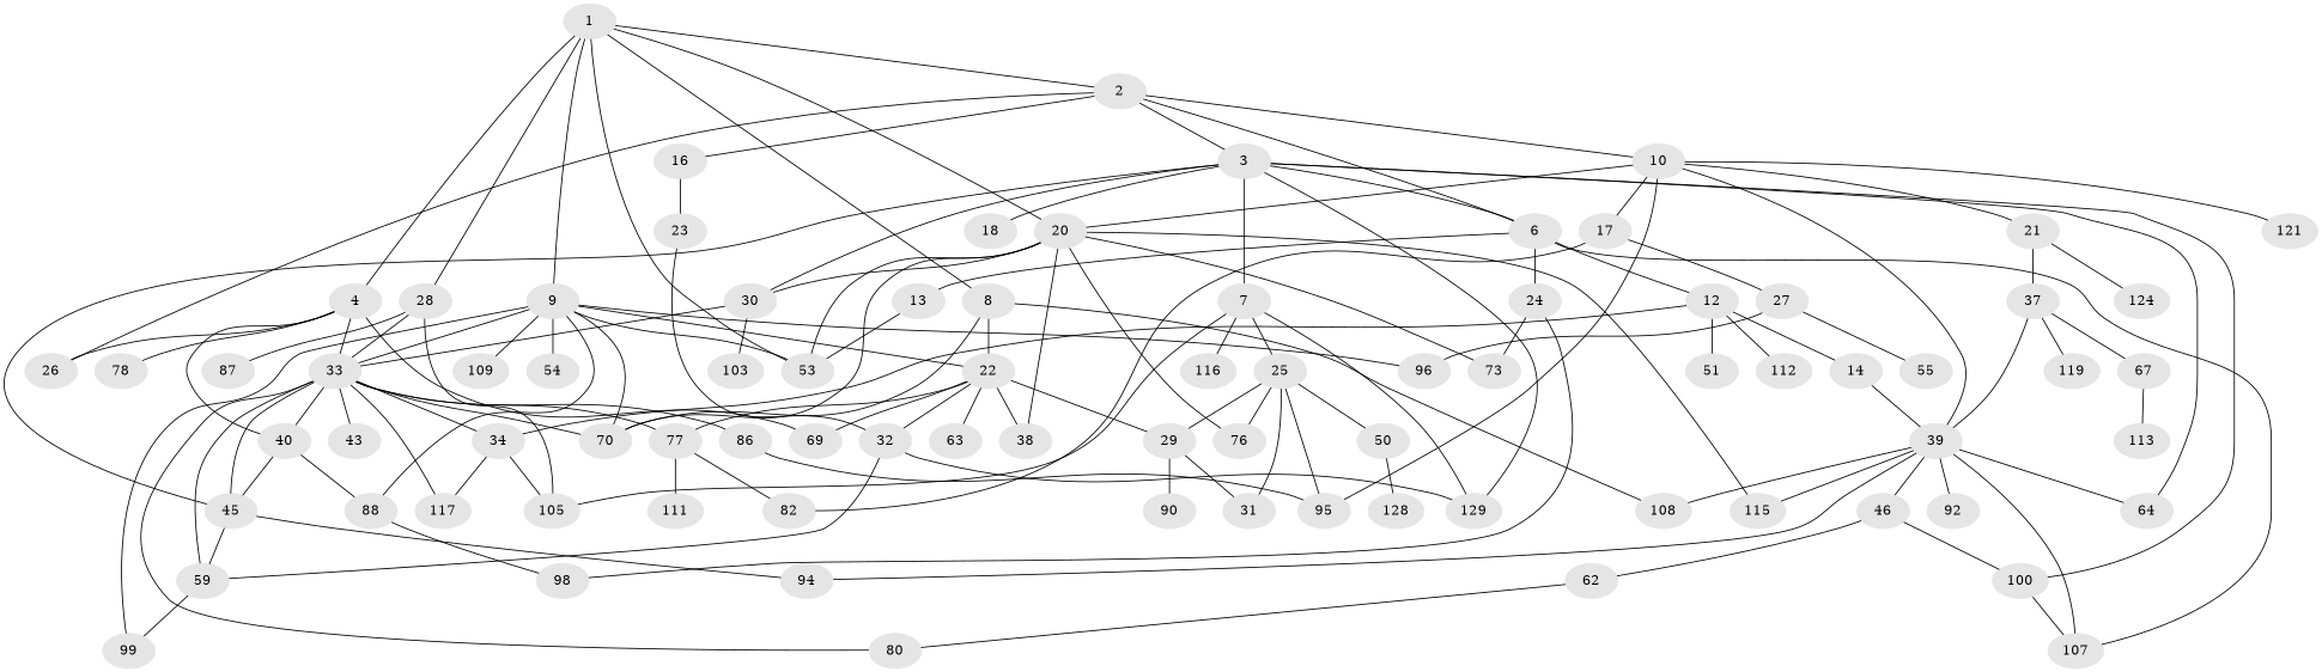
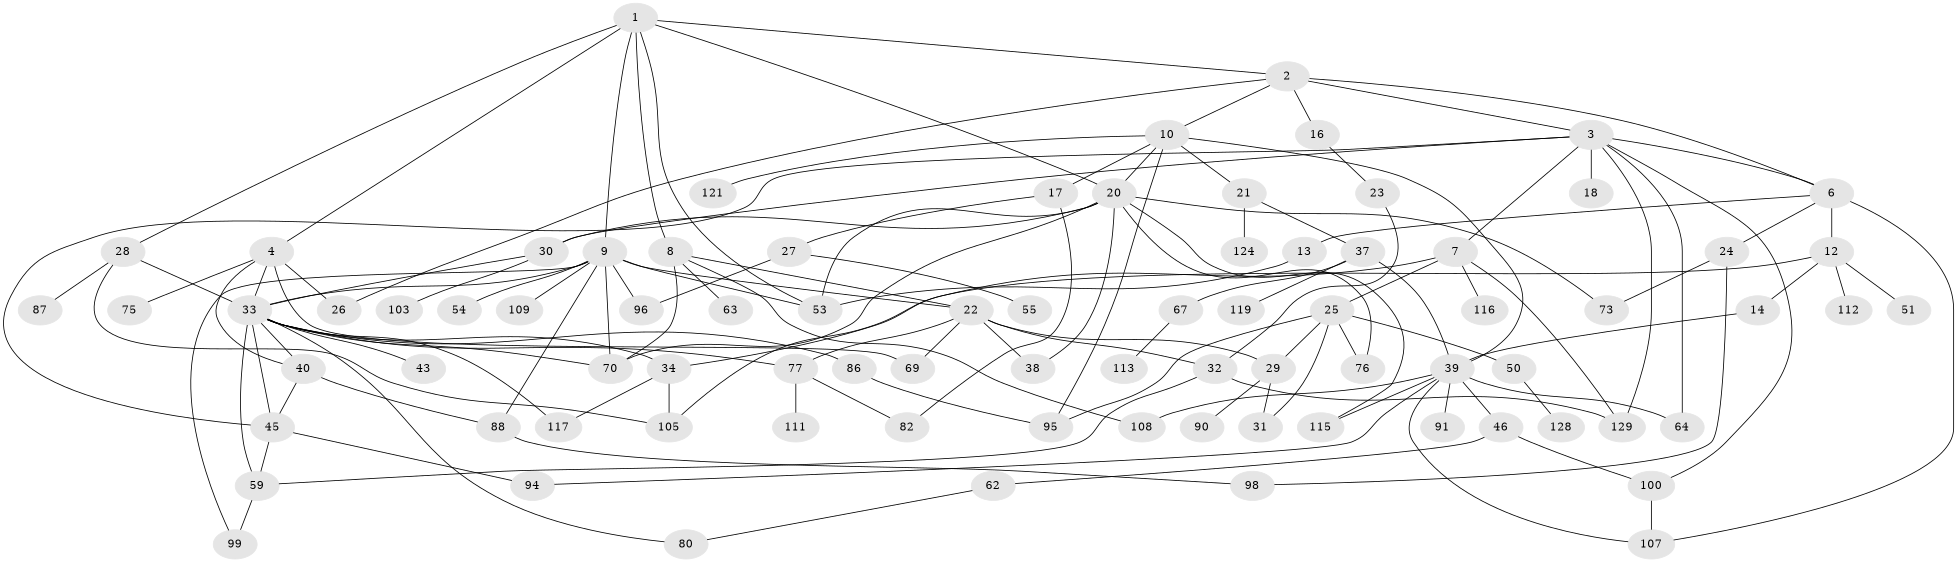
  graph {
    node [color=gray90 style=filled]
    2 [super="+5"]
    3
    6 [super="+84"]
    10
    16
    26
    1
    4
    8
    9 [super="+41+106+11+104"]
    20 [super="+85+35"]
    28 [super="+114"]
    53 [super="+133+110"]
    33 [super="+60+61"]
    40 [super="+58"]
    69
-   78
+   78 [label=75]
    22
    70
    108
    54 [super="+65"]
    88 [super="+91"]
    96
    99
    109
    30 [super="+47"]
    38
    73
    76
    115
    105
    87
    7 [super="+19"]
    18 [super="+57"]
    n35 [label=45]
    64 [super="+130"]
    100
    129 [super="+136"]
    12
    13 [super="+15"]
    24
    107
    17
    21 [super="+101"]
    39 [super="+45+48"]
    95
    121
    23
    25 [super="+135+44"]
    116
    103
    59
    94
    34 [super="+56+68"]
    77
    43
    80
    86 [super="+93"]
    117
    14 [super="+66"]
    51
    112
    98
    29 [super="+79"]
    31 [super="+81"]
    50
    32 [super="+42"]
    63
    27
    82 [super="+102"]
    37 [super="+74"]
    124
    46 [super="+125"]
-   92
+   92 [label=91]
    62 [super="+123"]
    55
    67
    119
    90
    111
    128
    113
    2 -- 3
    2 -- 6
    2 -- 10
    2 -- 16
    2 -- 26
    3 -- 6
    3 -- 30
    3 -- 7
    3 -- 18
    3 -- n35
    3 -- 64
    3 -- 100
    3 -- 129
    6 -- 12
    6 -- 13
    6 -- 24
    6 -- 107
    10 -- 20
    10 -- 17
    10 -- 21
    10 -- 39
    10 -- 95
    10 -- 121
    16 -- 23
    1 -- 2
    1 -- 4
    1 -- 8
    1 -- 9
    1 -- 20
    1 -- 28
    1 -- 53
    4 -- 26
    4 -- 33
    4 -- 40
    4 -- 69
    4 -- 78
    8 -- 22
    8 -- 70
    8 -- 108
    9 -- 53
    9 -- 33
    9 -- 22
    9 -- 70
    9 -- 54
    9 -- 88
    9 -- 96
    9 -- 99
    9 -- 109
    20 -- 53
    20 -- 70
    20 -- 30
    20 -- 38
    20 -- 73
    20 -- 76
    20 -- 115
    28 -- 33
    28 -- 105
    28 -- 87
    33 -- 40
    33 -- 70
    33 -- n35
    33 -- 59
    33 -- 34
    33 -- 77
    33 -- 43
    33 -- 80
    33 -- 86
    33 -- 117 [weight=2]
    40 -- 88
    40 -- n35
    22 -- 69
    22 -- 38
    22 -- 77
    22 -- 29
    22 -- 32
-   22 -- 63
+   8 -- 63
    88 -- 98
    30 -- 33
    30 -- 103
    7 -- 105
    7 -- 129
    7 -- 25
    7 -- 116
    n35 -- 59
    n35 -- 94
    100 -- 107
    12 -- 34
    12 -- 14
    12 -- 51
    12 -- 112
    13 -- 53
    24 -- 73
    24 -- 98
    17 -- 27
    17 -- 82
    21 -- 37
    21 -- 124
    39 -- 108
    39 -- 115
    39 -- 64
    39 -- 107
    39 -- 94
    39 -- 46
    39 -- 92
    23 -- 32
    25 -- 76
    25 -- 95
    25 -- 29
    25 -- 31
    25 -- 50
    59 -- 99
    34 -- 105
    34 -- 117
    77 -- 82
    77 -- 111
    86 -- 95
    14 -- 39
    29 -- 31
    29 -- 90
    50 -- 128
    32 -- 129
    32 -- 59
    27 -- 96
    27 -- 55
    37 -- 39
    37 -- 67
    37 -- 119
    46 -- 100
    46 -- 62
    62 -- 80
    67 -- 113
  }
